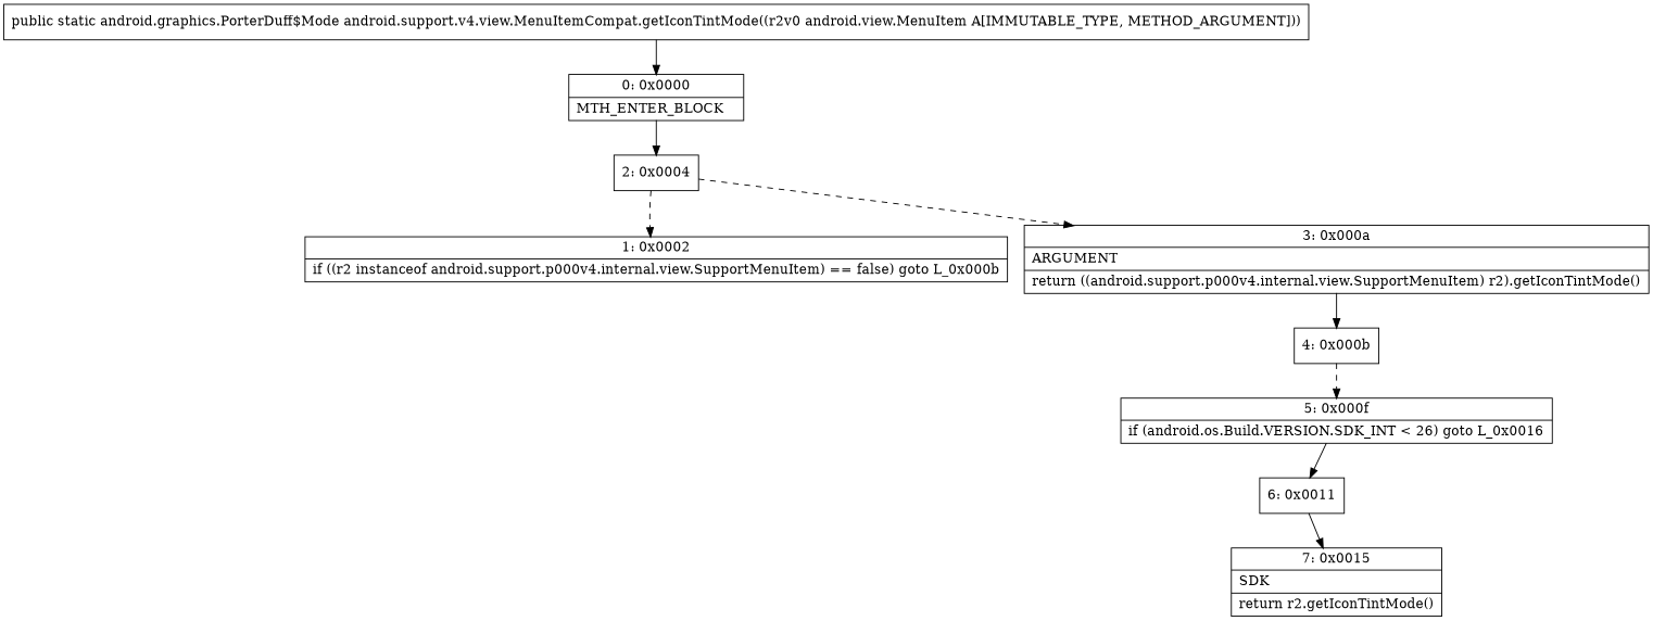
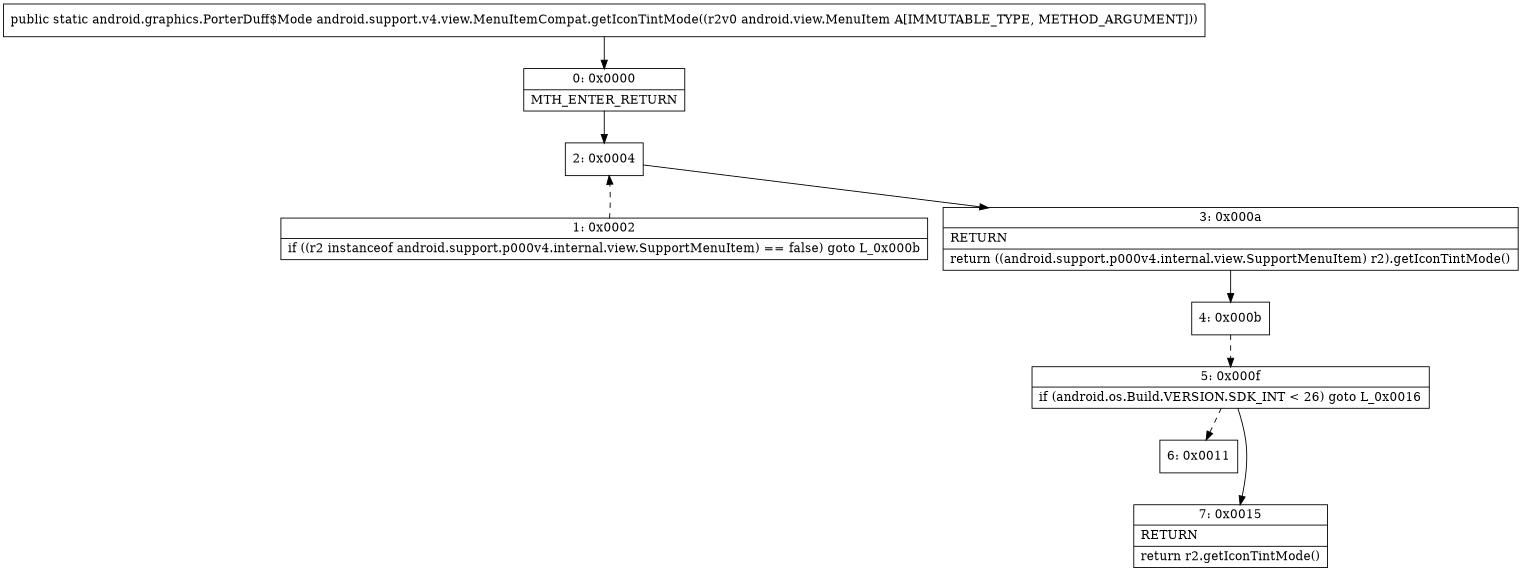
  digraph {
    node [shape=record]
-   n1 [label="{0\:\ 0x0000|MTH_ENTER_BLOCK\l}"]
+   n1 [label="{0\:\ 0x0000|MTH_ENTER_RETURN\l}"]
    n2 [label="{2\:\ 0x0004}"]
    n3 [label="{1\:\ 0x0002|if ((r2 instanceof android.support.p000v4.internal.view.SupportMenuItem) == false) goto L_0x000b\l}"]
-   n4 [label="{3\:\ 0x000a|ARGUMENT\l|return ((android.support.p000v4.internal.view.SupportMenuItem) r2).getIconTintMode()\l}"]
+   n4 [label="{3\:\ 0x000a|RETURN\l|return ((android.support.p000v4.internal.view.SupportMenuItem) r2).getIconTintMode()\l}"]
    n5 [label="{4\:\ 0x000b}"]
    n6 [label="{5\:\ 0x000f|if (android.os.Build.VERSION.SDK_INT \< 26) goto L_0x0016\l}"]
    n7 [label="{6\:\ 0x0011}"]
-   n8 [label="{7\:\ 0x0015|SDK\l|return r2.getIconTintMode()\l}"]
+   n8 [label="{7\:\ 0x0015|RETURN\l|return r2.getIconTintMode()\l}"]
    n9 [label="{public static android.graphics.PorterDuff$Mode android.support.v4.view.MenuItemCompat.getIconTintMode((r2v0 android.view.MenuItem A[IMMUTABLE_TYPE, METHOD_ARGUMENT])) }"]
    n1 -> n2
-   n2 -> n4 [style=dashed]
-   n2 -> n3 [style=dashed]
+   n2 -> n4
+   n3 -> n2 [style=dashed]
    n4 -> n5
    n5 -> n6 [style=dashed]
-   n6 -> n7 [style=solid]
-   n7 -> n8
+   n6 -> n7 [style=dashed]
+   n6 -> n8
    n9 -> n1
  }
